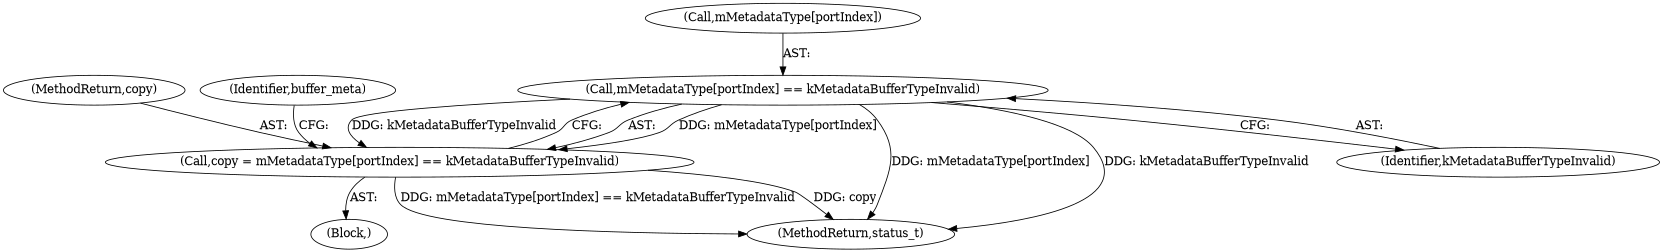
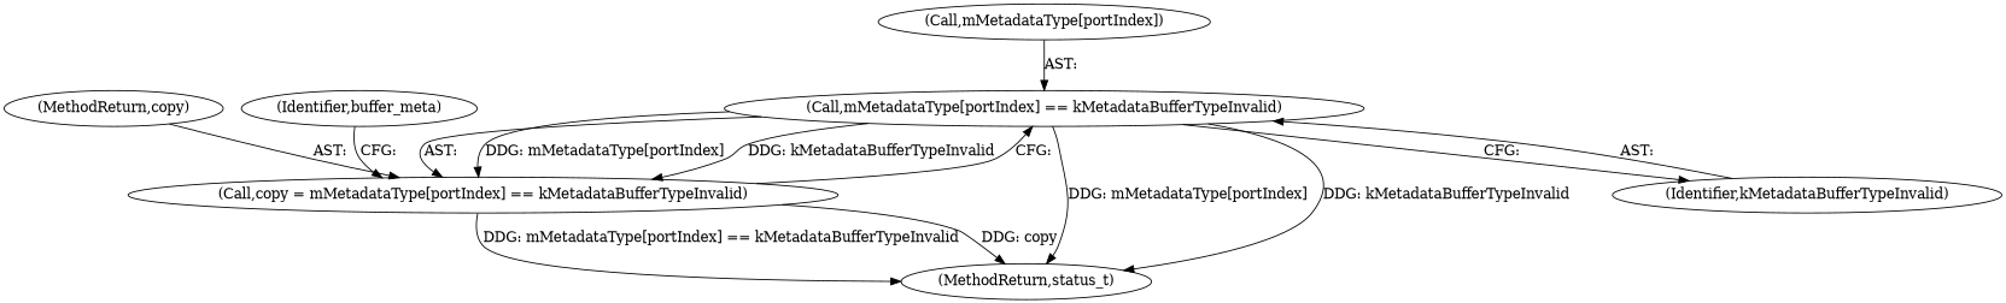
  digraph {
    n1 [label="(Call,mMetadataType[portIndex] == kMetadataBufferTypeInvalid)"]
    n2 [label="(Call,copy = mMetadataType[portIndex] == kMetadataBufferTypeInvalid)"]
    n3 [label="(MethodReturn,status_t)"]
    n4 [label="(Identifier,kMetadataBufferTypeInvalid)"]
-   n5 [label="(Block,)"]
    n6 [label="(MethodReturn,copy)"]
    n7 [label="(Identifier,buffer_meta)"]
    n8 [label="(Call,mMetadataType[portIndex])"]
    n1 -> n2 [label="AST: "]
    n1 -> n2 [label="DDG: mMetadataType[portIndex]"]
    n1 -> n2 [label="DDG: kMetadataBufferTypeInvalid"]
    n1 -> n3 [label="DDG: mMetadataType[portIndex]"]
    n1 -> n3 [label="DDG: kMetadataBufferTypeInvalid"]
    n1 -> n4 [label="CFG: "]
    n2 -> n1 [label="CFG: "]
    n2 -> n3 [label="DDG: mMetadataType[portIndex] == kMetadataBufferTypeInvalid"]
    n2 -> n3 [label="DDG: copy"]
-   n2 -> n5 [label="AST: "]
    n4 -> n1 [label="AST: "]
    n6 -> n2 [label="AST: "]
    n7 -> n2 [label="CFG: "]
    n8 -> n1 [label="AST: "]
  }
